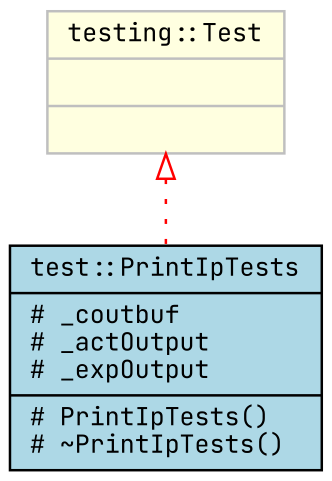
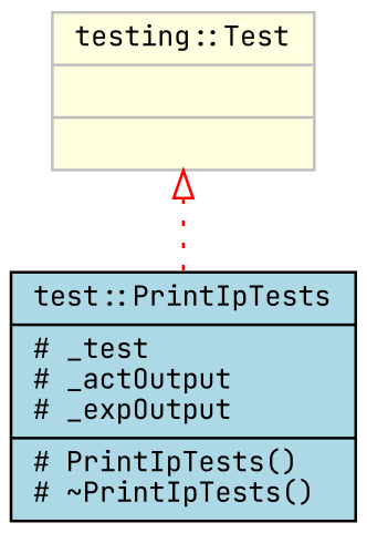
  digraph {
    fontname="JetBrains Mono"
    node [fontname="JetBrains Mono" fontsize=10 shape=record style=filled]
-   n1 [color=black fillcolor=lightblue fontcolor=black height=0.2 label="{test::PrintIpTests\n|# _coutbuf\l# _actOutput\l# _expOutput\l|# PrintIpTests()\l# ~PrintIpTests()\l}" width=0.4]
+   n1 [color=black fillcolor=lightblue fontcolor=black height=0.2 label="{test::PrintIpTests\n|# _test\l# _actOutput\l# _expOutput\l|# PrintIpTests()\l# ~PrintIpTests()\l}" width=0.4]
    n2 [color=grey75 fillcolor=lightyellow height=0.2 label="{testing::Test\n||}" width=0.4]
    n2 -> n1 [arrowtail=onormal color=red dir=back fontname="JetBrains Mono" fontsize=10 labelfontname=Helvetica labelfontsize=10 style=dotted]
  }
